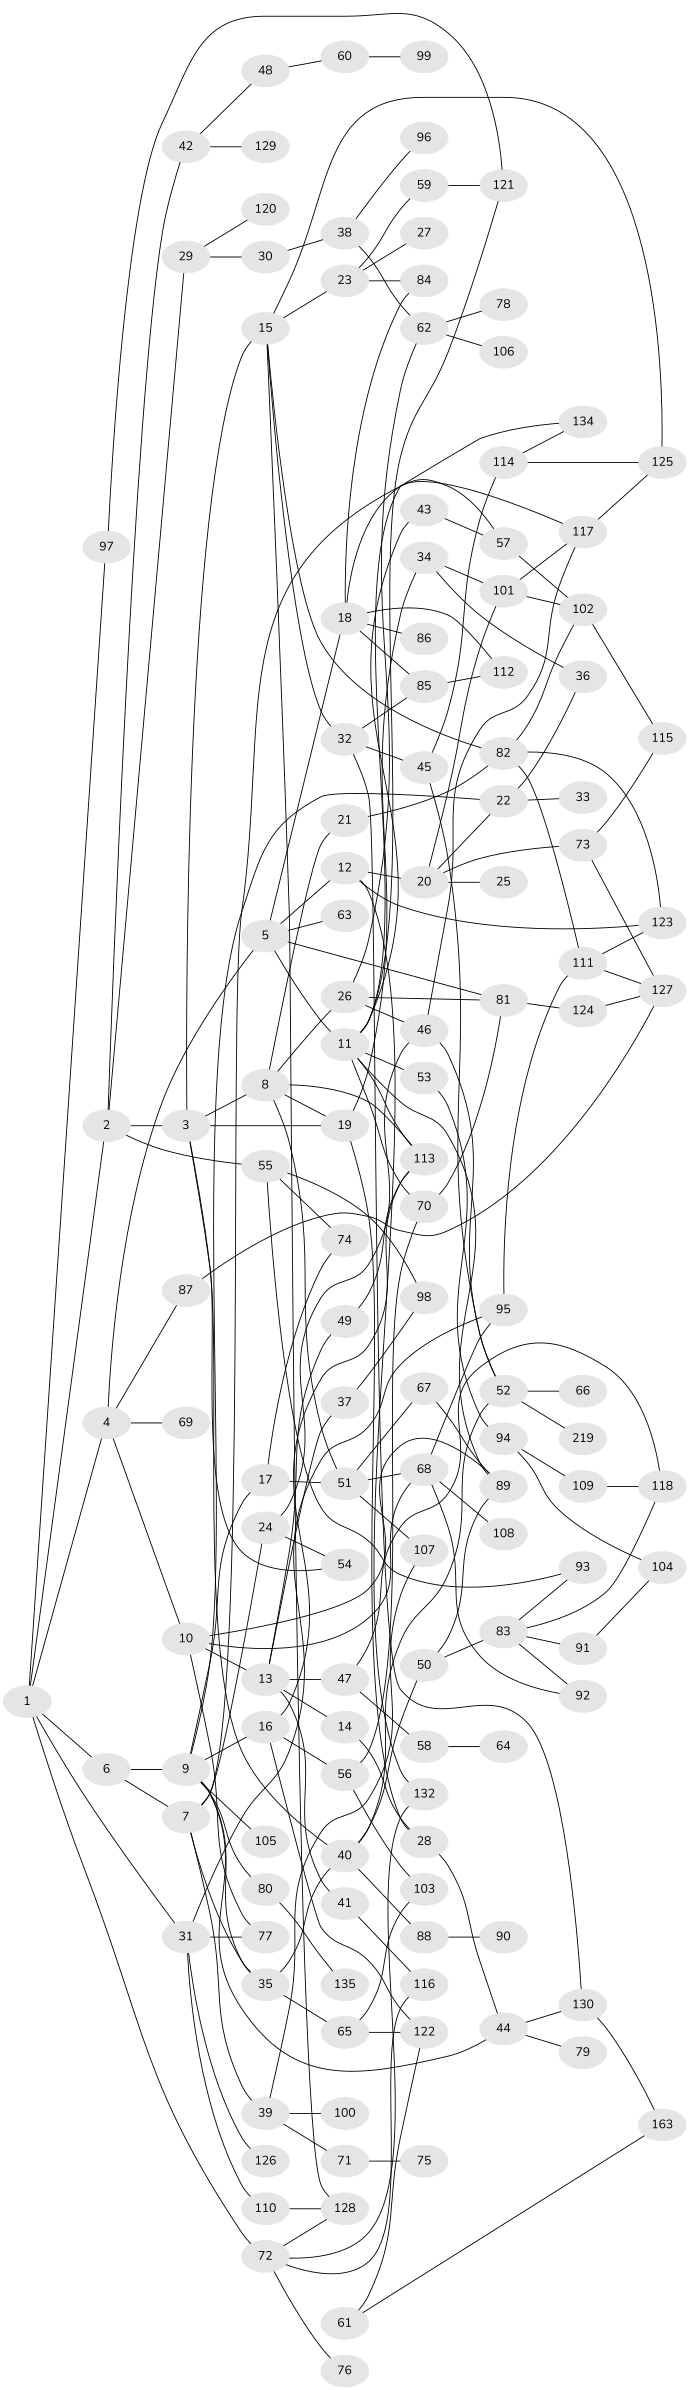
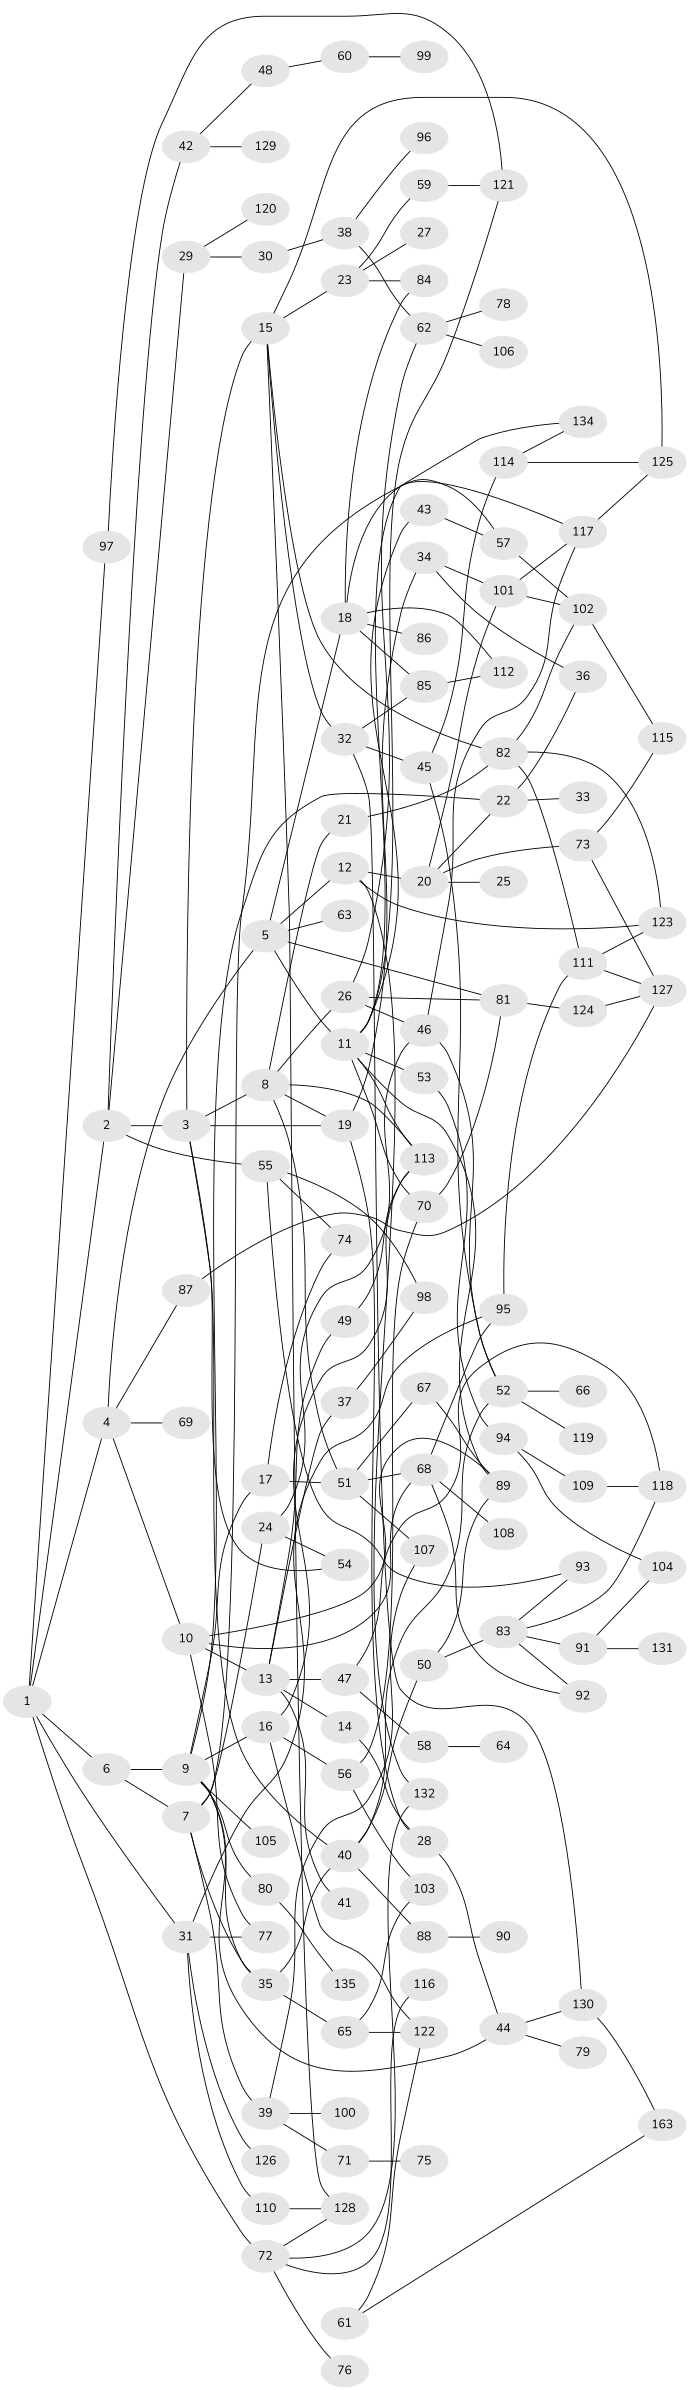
  graph {
    fontname=Nunito
    rankdir=LR
    node [color=gray90 fontname=Nunito style=filled]
    edge [fontname=Nunito]
    1
    2
    4
    6
    31
    72
    97
    3
    29
    42
    55
    5
    10
    69
    87
    7
    9
    77
    95
    110
    126
    132
    128
    116
    76
    121
    8
    15
    19
    40
    54
    30
    120
    48
    129
    74
    98
    93
    21
    26
    51
    113
    23
    32
    82
    125
    28
    34
    50
    52
    88
    11
    12
    18
    63
    81
    13
    68
    89
    127
    43
    53
    70
    134
    20
    123
    84
    85
    86
    112
    117
    124
    24
    35
    39
    57
    16
    17
    22
    44
    80
    105
    46
    65
    71
    100
    107
    102
    62
    67
    56
    122
    33
    36
    130
    79
    135
    14
    37
    41
    47
    49
    61
    n104 [label=163]
    92
    108
    94
    25
    73
    101
    58
    118
    27
    59
    45
    111
    103
    115
    78
    106
    38
    96
    114
    75
    83
    66
-   119 [label=219]
+   119
    90
    60
    64
    99
    91
    104
    109
+   131
    1 -- 2
    1 -- 4
    1 -- 6
    1 -- 31
    1 -- 72
    1 -- 97
    2 -- 3
    2 -- 29
    2 -- 42
    2 -- 55
    4 -- 5
    4 -- 10
    4 -- 69
    4 -- 87
    6 -- 7
    6 -- 9
    31 -- 77
    31 -- 95
    31 -- 110
    31 -- 126
    72 -- 132
    72 -- 128
    72 -- 116
    72 -- 76
    97 -- 121
    3 -- 8
    3 -- 15
    3 -- 19
    3 -- 40
    3 -- 54
    29 -- 30
    29 -- 120
    42 -- 48
    42 -- 129
    55 -- 74
    55 -- 98
    55 -- 93
    5 -- 11
    5 -- 12
    5 -- 18
    5 -- 63
    5 -- 81
    10 -- 77
    10 -- 13
    10 -- 68
    10 -- 89
    87 -- 127
    7 -- 24
    7 -- 35
    7 -- 39
    7 -- 57
    9 -- 35
    9 -- 16
    9 -- 17
    9 -- 22
    9 -- 44
    9 -- 80
    9 -- 105
    95 -- 111
    110 -- 128
    8 -- 19
    8 -- 21
    8 -- 26
    8 -- 51
    8 -- 113
    15 -- 128
    15 -- 23
    15 -- 32
    15 -- 82
    15 -- 125
    19 -- 28
    19 -- 34
    40 -- 50
    40 -- 52
    40 -- 88
    30 -- 38
    48 -- 60
    21 -- 82
    26 -- 81
    26 -- 46
    26 -- 62
    51 -- 68
    51 -- 107
    51 -- 67
    23 -- 84
    23 -- 27
    23 -- 59
    32 -- 85
    32 -- 130
    32 -- 45
    82 -- 123
    82 -- 102
    82 -- 111
    28 -- 44
    34 -- 36
    34 -- 101
    50 -- 89
    50 -- 83
    52 -- 66
    52 -- 119
    88 -- 90
    11 -- 121
    11 -- 113
    11 -- 89
    11 -- 43
    11 -- 53
    11 -- 70
    11 -- 134
    12 -- 132
    12 -- 20
    12 -- 123
    18 -- 84
    18 -- 85
    18 -- 86
    18 -- 112
    18 -- 117
    81 -- 124
    13 -- 14
    13 -- 37
    13 -- 41
    13 -- 47
    13 -- 49
    68 -- 95
    68 -- 92
    68 -- 108
    43 -- 57
    53 -- 94
    70 -- 81
    20 -- 22
    20 -- 25
    20 -- 73
    20 -- 101
    85 -- 112
    117 -- 125
    124 -- 127
    24 -- 54
    24 -- 46
    35 -- 40
    35 -- 65
    39 -- 71
    39 -- 100
    39 -- 107
    57 -- 102
    16 -- 113
    16 -- 56
    16 -- 122
    17 -- 74
    17 -- 51
    22 -- 33
    22 -- 36
    44 -- 130
    44 -- 79
    80 -- 135
    46 -- 52
    46 -- 117
    65 -- 122
    65 -- 103
    71 -- 75
    102 -- 115
    62 -- 78
    62 -- 106
    67 -- 89
    56 -- 70
    56 -- 103
    130 -- n104
    14 -- 28
    37 -- 98
-   41 -- 116
    47 -- 58
    47 -- 118
    49 -- 113
    61 -- 122
    61 -- n104
    94 -- 104
    94 -- 109
    73 -- 127
    73 -- 115
    101 -- 117
    101 -- 102
    58 -- 64
    59 -- 121
    45 -- 52
    45 -- 114
    111 -- 127
    111 -- 123
    38 -- 62
    38 -- 96
    114 -- 125
    114 -- 134
    83 -- 93
    83 -- 92
    83 -- 118
    83 -- 91
    60 -- 99
    91 -- 104
+   91 -- 131
    109 -- 118
  }
